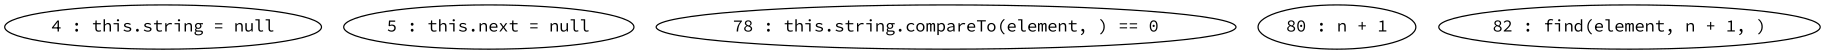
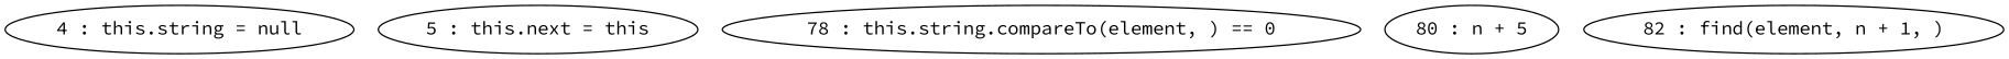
  digraph {
    fontname="Source Code Pro"
    node [fontname="Source Code Pro"]
    "4 : this.string = null"
-   "5 : this.next = null"
+   "5 : this.next = null" [label="5 : this.next = this"]
    "78 : this.string.compareTo(element, ) == 0"
-   "80 : n + 1"
+   "80 : n + 1" [label="80 : n + 5"]
    "82 : find(element, n + 1, )"
  }
